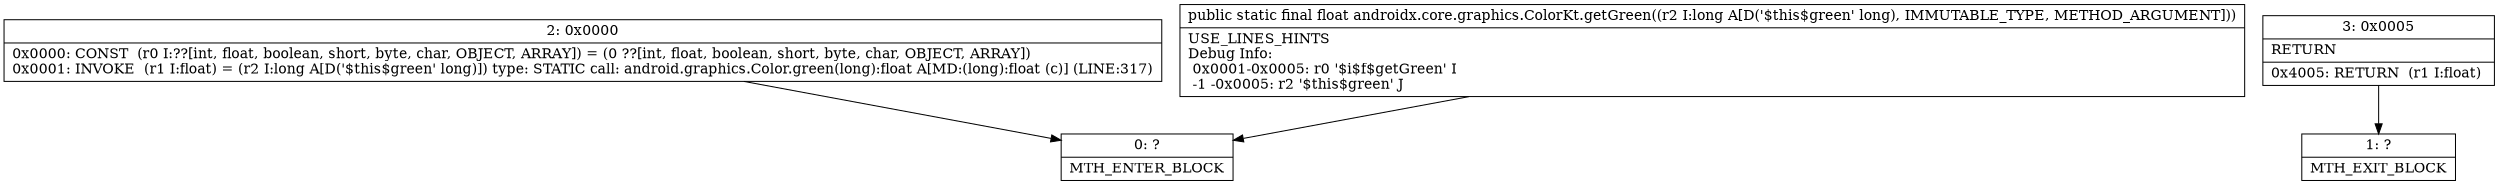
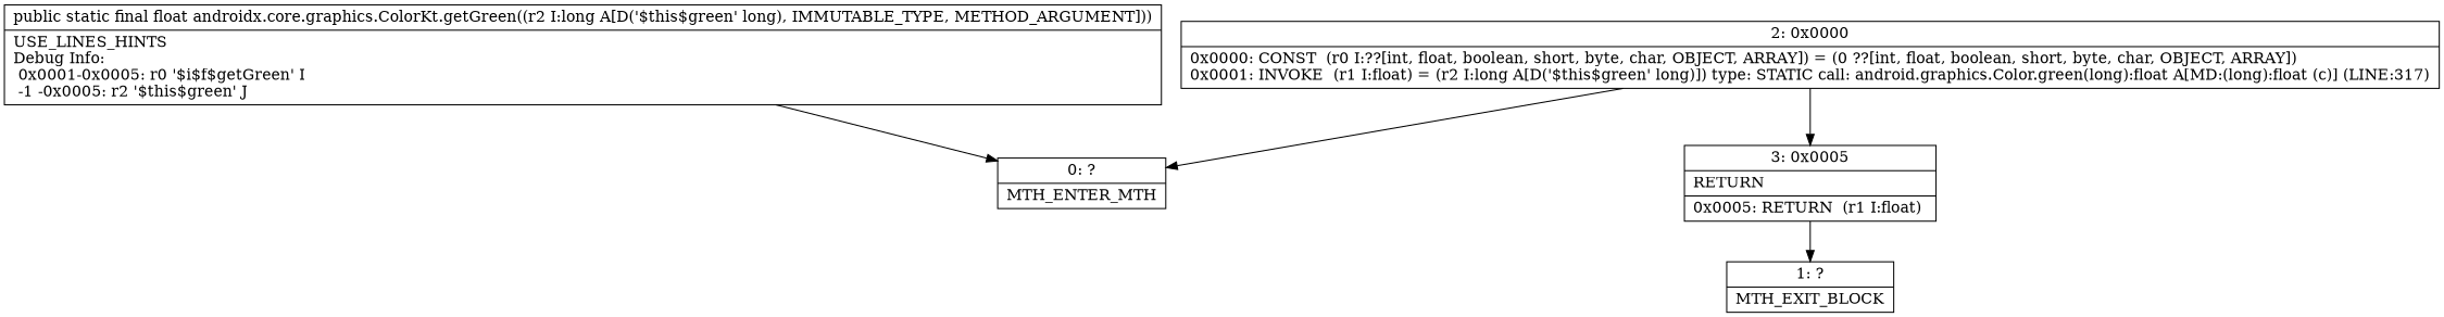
  digraph {
    node [shape=record]
-   n1 [label="{0\:\ ?|MTH_ENTER_BLOCK\l}"]
+   n1 [label="{0\:\ ?|MTH_ENTER_MTH\l}"]
    n2 [label="{2\:\ 0x0000|0x0000: CONST  (r0 I:??[int, float, boolean, short, byte, char, OBJECT, ARRAY]) = (0 ??[int, float, boolean, short, byte, char, OBJECT, ARRAY]) \l0x0001: INVOKE  (r1 I:float) = (r2 I:long A[D('$this$green' long)]) type: STATIC call: android.graphics.Color.green(long):float A[MD:(long):float (c)] (LINE:317)\l}"]
-   n3 [label="{3\:\ 0x0005|RETURN\l|0x4005: RETURN  (r1 I:float) \l}"]
+   n3 [label="{3\:\ 0x0005|RETURN\l|0x0005: RETURN  (r1 I:float) \l}"]
    n4 [label="{1\:\ ?|MTH_EXIT_BLOCK\l}"]
    n5 [label="{public static final float androidx.core.graphics.ColorKt.getGreen((r2 I:long A[D('$this$green' long), IMMUTABLE_TYPE, METHOD_ARGUMENT]))  | USE_LINES_HINTS\lDebug Info:\l  0x0001\-0x0005: r0 '$i$f$getGreen' I\l  \-1 \-0x0005: r2 '$this$green' J\l}"]
    n2 -> n1
+   n2 -> n3
    n3 -> n4
    n5 -> n1
  }
